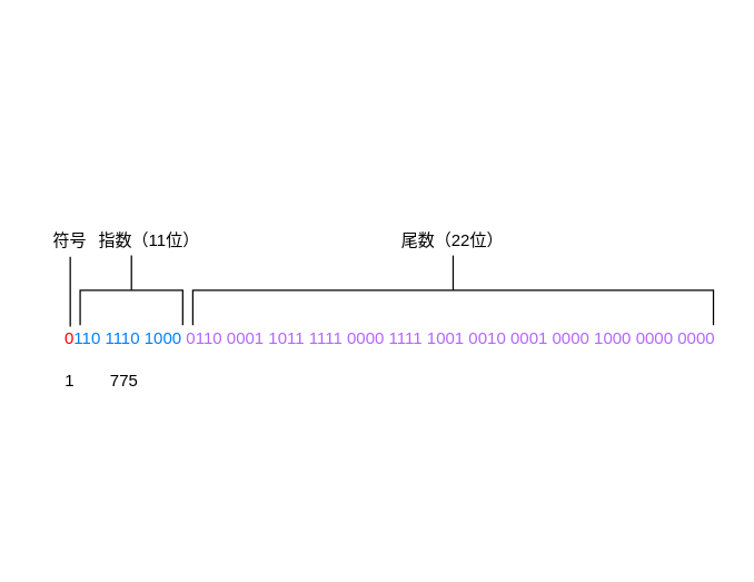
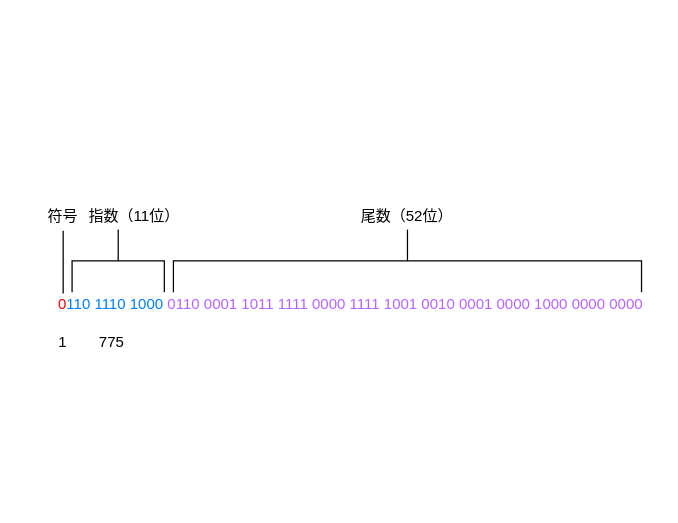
  <mxCell id="0" />
  <mxCell id="1" parent="0" />
  <mxCell id="2" value="&lt;font color=&quot;#ff0000&quot;&gt;0&lt;/font&gt;&lt;font color=&quot;#007fff&quot;&gt;110 1110 1000&lt;/font&gt;&lt;font color=&quot;#000000&quot;&gt; &lt;/font&gt;&lt;font color=&quot;#b266ff&quot;&gt;0110 0001 1011 1111 0000 1111 1001 0010 0001 0000 1000 0000 0000&lt;/font&gt;" style="text;strokeColor=none;align=center;fillColor=none;html=1;verticalAlign=middle;whiteSpace=wrap;rounded=0;fontColor=#f01414;" vertex="1" parent="1"><mxGeometry x="40" y="228" width="480" height="30" as="geometry" /></mxCell>
  <mxCell id="3" value="符号" style="text;strokeColor=none;align=center;fillColor=none;html=1;verticalAlign=middle;whiteSpace=wrap;rounded=0;" vertex="1" parent="1"><mxGeometry x="20" y="158" width="60" height="30" as="geometry" /></mxCell>
  <mxCell id="4" value="" style="strokeWidth=1;html=1;shape=mxgraph.flowchart.annotation_2;align=left;labelPosition=right;pointerEvents=1;rotation=90;" vertex="1" parent="1"><mxGeometry x="69" y="171.13" width="50" height="73.75" as="geometry" /></mxCell>
  <mxCell id="5" value="" style="endArrow=none;html=1;rounded=0;" edge="1" parent="1"><mxGeometry width="50" height="50" relative="1" as="geometry"><mxPoint x="50" y="234" as="sourcePoint" /><mxPoint x="50" y="184" as="targetPoint" /></mxGeometry></mxCell>
  <mxCell id="6" value="指数（11位）" style="text;strokeColor=none;align=center;fillColor=none;html=1;verticalAlign=middle;whiteSpace=wrap;rounded=0;" vertex="1" parent="1"><mxGeometry x="64" y="158" width="86" height="30" as="geometry" /></mxCell>
  <mxCell id="7" value="" style="strokeWidth=1;html=1;shape=mxgraph.flowchart.annotation_2;align=left;labelPosition=right;pointerEvents=1;rotation=90;" vertex="1" parent="1"><mxGeometry x="300.23" y="20.89" width="50" height="374.22" as="geometry" /></mxCell>
- <mxCell id="8" value="尾数（22位）" style="text;strokeColor=none;align=center;fillColor=none;html=1;verticalAlign=middle;whiteSpace=wrap;rounded=0;" vertex="1" parent="1"><mxGeometry x="280" y="158" width="90" height="30" as="geometry" /></mxCell>
+ <mxCell id="8" value="尾数（52位）" style="text;strokeColor=none;align=center;fillColor=none;html=1;verticalAlign=middle;whiteSpace=wrap;rounded=0;" vertex="1" parent="1"><mxGeometry x="280" y="158" width="90" height="30" as="geometry" /></mxCell>
  <mxCell id="9" value="775" style="text;strokeColor=none;align=center;fillColor=none;html=1;verticalAlign=middle;whiteSpace=wrap;rounded=0;" vertex="1" parent="1"><mxGeometry x="59" y="258" width="60" height="30" as="geometry" /></mxCell>
  <mxCell id="10" value="1" style="text;strokeColor=none;align=center;fillColor=none;html=1;verticalAlign=middle;whiteSpace=wrap;rounded=0;" vertex="1" parent="1"><mxGeometry x="20" y="258" width="60" height="30" as="geometry" /></mxCell>
